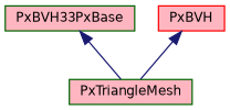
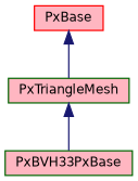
  digraph {
    node [color=darkgreen fillcolor=lightpink fontname=Helvetica fontsize=10 shape=record style=filled]
    edge [color=midnightblue dir=back fontname=Helvetica fontsize=10 labelfontname=Helvetica labelfontsize=10 style=solid]
    n1 [fontcolor=black height=0.2 label=PxBVH33PxBase width=0.4]
    n2 [height=0.2 label=PxTriangleMesh width=0.4]
-   n3 [color=red height=0.2 label=PxBVH width=0.4]
-   n1 -> n2
+   n3 [color=red height=0.2 label=PxBase width=0.4]
+   n2 -> n1
    n3 -> n2
  }
